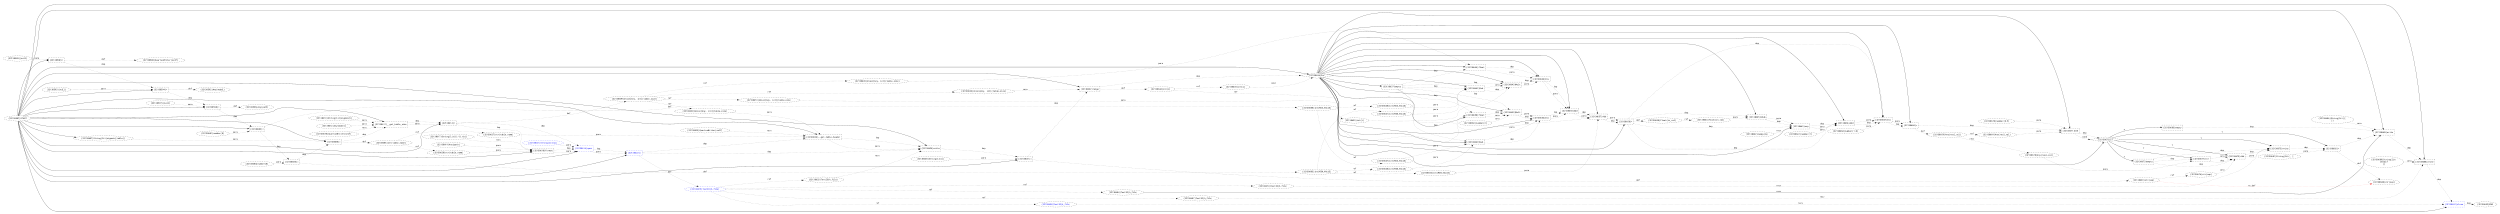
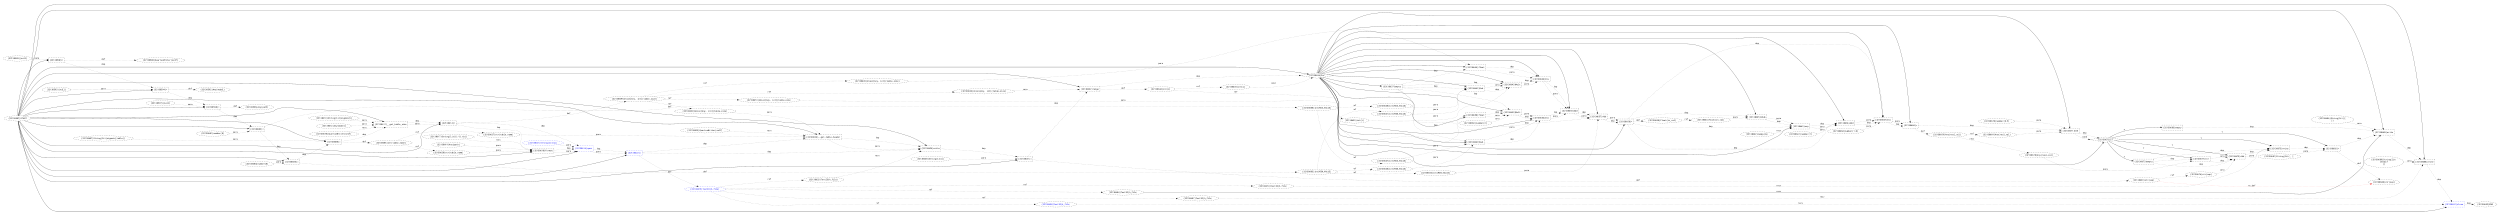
  digraph {
    fontname="Roboto Mono"
    rankdir=LR
    node [fontname="Roboto Mono" shape=ellipse style=dashed]
    edge [fontname="Roboto Mono" style=dotted]
    n1 [label="(32138668)=" shape=box]
    n2 [label="(32138659)Any(real_val)"]
    n3 [label="(32138671)GtE" shape=box]
    n4 [label="(32138678)Any(real_val)"]
    n5 [label="(32138669)Any(real_val)"]
    n6 [label="(32138672)If" shape=diamond]
    n7 [label="(32138653)Mult" shape=box]
    n8 [label="(32138654)Div" shape=box]
    n9 [label="(32138655)Add" shape=box]
    n10 [label="(32138623)TextIO(h_file)"]
    n11 [label="(32138624)write" shape=box]
    n12 [label="(32138631)=" shape=box]
    n13 [label="(32138620)str(table_name)"]
    n14 [label="(32138618)format" shape=box]
    n15 [color=blue fontcolor=blue label="(32138616)open" shape=box]
    n16 [label="(32138670)number(0.5)"]
    n17 [label="(32138594)=" shape=box]
    n18 [label="(32138592)Any(model)"]
    n19 [label="(32138598)=" shape=box]
    n20 [label="(32138602)=" shape=box]
    n21 [label="(32138596)Any(path)"]
    n22 [label="(32138689)String(lit(\n#endif\n))"]
    n23 [label="(32138688)write" shape=box]
    n24 [color=blue fontcolor=blue label="(32138691)close" shape=box]
    n25 [label="(32138644)float" shape=box]
    n26 [label="(32138646)Div" shape=box]
    n27 [label="(32138642)Sub" shape=box]
    n28 [label="(32138643)Mult" shape=box]
    n29 [label="(32138606)str(table_name)"]
    n30 [label="(32138627)str(table_name)"]
    n31 [label="(32138626)__get_table_header" shape=box]
    n32 [label="(32138685)write" shape=box]
    n33 [label="(32138588)QuartusWriter(self)"]
    n34 [label="(32138673)empty" shape=box]
    n35 [label="(32138679)Add" shape=box]
    n36 [label="(32138675)write" shape=box]
    n37 [label="(32138677)str" shape=box]
    n38 [label="(32138682)=" shape=box]
    n39 [label="(32138684)TextIO(h_file)"]
    n40 [label="(32138657)Add" shape=box]
    n41 [label="(32138658)=" shape=box]
    n42 [label="(32138666)Add" shape=box]
    n43 [label="(32138667)Div" shape=box]
    n44 [label="(32138665)USub" shape=box]
    n45 [label="(32138663)exp" shape=box]
    n46 [label="(32138638)float(in_val)"]
    n47 [color=black fontcolor=blue label="(32138690)TextIO(h_file)"]
    n48 [label="(32138692)END" shape=""]
    n49 [label="(32138610)QuartusWriter(self)"]
    n50 [label="(32138611)__get_table_size" shape=box]
    n51 [label="(32138614)=" shape=box]
    n52 [label="(32138589)(null)"]
    n53 [label="(32138590)=" shape=box]
    n54 [label="(32138629)str(sep)"]
    n55 [label="(32138632)range" shape=box]
    n56 [label="(32138680)str(sep)"]
    n57 [label="(32138676)str(sep)"]
    n58 [label="(32138636)For" shape=diamond]
    n59 [label="(32138634)int(i)"]
    n60 [color=blue fontcolor=blue label="(32138615)TextIO(h_file)"]
    n61 [label="(32138687)TextIO(h_file)"]
    n62 [label="(32138674)TextIO(h_file)"]
    n63 [label="(32138640)int(MAX_VALUE)"]
    n64 [label="(32138593)(null)"]
    n65 [label="(32138630)String(lit())"]
    n66 [label="(32138597)(null)"]
    n67 [label="(32138652)number(2)"]
    n68 [label="(32138647)int(MAX_VALUE)"]
    n69 [label="(32138649)Sub" shape=box]
    n70 [label="(32138609)Union[Any, int](table_size)"]
    n71 [label="(32138628)Union[Any, int](table_size)"]
    n72 [label="(32138651)Union[Any, int](table_size)"]
    n73 [label="(32138645)Union[Any, int](table_size)"]
    n74 [label="(32138633)Union[Any, int](table_size)"]
    n75 [label="(32138650)float" shape=box]
    n76 [label="(32138641)int(MIN_VALUE)"]
    n77 [color=blue fontcolor=blue label="(32138621)String(lit(w))"]
    n78 [color=blue fontcolor=blue label="(32138622)=" shape=box]
    n79 [label="(32138587)START" shape=""]
    n80 [label="(32138608)=" shape=box]
    n81 [label="(32138605)=" shape=box]
    n82 [label="(32138637)empty" shape=box]
    n83 [label="(32138603)int(MIN_VALUE)"]
    n84 [label="(32138600)int(MAX_VALUE)"]
    n85 [label="(32138617)String(lit({}/{}.tb))"]
    n86 [label="(32138686)String(lit(};\n))"]
    n87 [label="(32138639)int(i)"]
    n88 [label="(32138635)int(i)"]
    n89 [label="(32138625)QuartusWriter(self)"]
    n90 [label="(32138662)numpy(np)"]
    n91 [label="(32138683)empty" shape=box]
    n92 [label="(32138613)String(lit(sigmoid))"]
    n93 [label="(32138607)String(lit(sigmoid_table))"]
    n94 [label="(32138619)Any(path)"]
    n95 [label="(32138604)number(0)"]
    n96 [label="(32138660)number(1.0)"]
    n97 [label="(32138664)float(in_val)"]
    n98 [label="(32138601)number(8)"]
    n99 [label="(32138612)Any(model)"]
    n100 [label="(32138656)int(MIN_VALUE)"]
    n101 [label="(32138648)int(MIN_VALUE)"]
    n102 [label="(32138661)number(1)"]
    n103 [label="(32138681)String(lit(, ))"]
    n1 -> n2 [label=def]
    n1 -> n3 [label=dep]
    n2 -> n4 [label=recv]
    n2 -> n5 [label=ref]
    n3 -> n6 [label=dep]
    n3 -> n6 [label=cond]
    n4 -> n37 [label=para]
    n5 -> n3 [label=para]
    n6 -> n34 [label=T style=""]
    n6 -> n35 [label=T style=""]
    n6 -> n36 [label=T style=""]
    n6 -> n37 [label=T style=""]
    n6 -> n38 [label=T style=""]
    n6 -> n91 [label=F style=""]
    n7 -> n8 [label=dep]
    n7 -> n8 [label=para]
    n8 -> n9 [label=dep]
    n8 -> n9 [label=para]
    n9 -> n40 [label=dep]
    n9 -> n40 [label=para]
    n10 -> n11 [label=recv]
    n11 -> n12 [label=dep]
    n12 -> n54 [label=def]
    n12 -> n55 [label=dep]
    n13 -> n14 [label=para]
    n14 -> n15 [label=dep]
    n14 -> n15 [label=para]
    n15 -> n78 [label=dep]
    n15 -> n78 [label=para]
    n16 -> n3 [label=para]
    n17 -> n18 [label=def]
    n17 -> n19 [label=dep]
    n19 -> n20 [label=dep]
    n19 -> n21 [label=def]
    n20 -> n81 [label=dep]
    n20 -> n84 [label=def]
    n22 -> n23 [label=para]
    n23 -> n24 [label=dep]
    n24 -> n48 [label=dep]
    n25 -> n26 [label=dep]
    n25 -> n26 [label=para]
    n26 -> n9 [label=dep]
    n26 -> n9 [label=para]
    n27 -> n28 [label=dep]
    n27 -> n28 [label=para]
    n28 -> n26 [label=dep]
    n28 -> n26 [label=para]
    n29 -> n13 [label=ref]
    n29 -> n30 [label=ref]
    n30 -> n31 [label=para]
    n31 -> n11 [label=dep]
    n31 -> n11 [label=para]
    n32 -> n23 [label=dep]
    n34 -> n35 [label=dep]
    n34 -> n36 [label=dep]
    n34 -> n37 [label=dep]
    n35 -> n36 [label=dep]
    n35 -> n36 [label=para]
    n36 -> n38 [label=dep]
    n37 -> n35 [label=dep]
    n37 -> n35 [label=para]
    n38 -> n32 [label=dep]
    n38 -> n56 [label=def]
    n39 -> n32 [label=recv style=solid]
    n40 -> n41 [label=dep]
    n40 -> n41 [label=para]
    n41 -> n42 [label=dep]
    n41 -> n43 [label=dep]
    n41 -> n44 [label=dep]
    n41 -> n45 [label=dep]
    n41 -> n46 [label=def]
    n42 -> n43 [label=dep]
    n42 -> n43 [label=para]
    n43 -> n1 [label=dep]
    n43 -> n1 [label=para]
    n44 -> n45 [label=dep]
    n44 -> n45 [label=para]
    n45 -> n42 [label=dep]
    n45 -> n42 [label=para]
    n46 -> n97 [label=ref]
    n47 -> n24 [label=recv]
    n49 -> n50 [label=recv]
    n50 -> n51 [label=dep]
    n50 -> n51 [label=para]
    n51 -> n14 [label=dep]
    n51 -> n15 [label=dep]
    n51 -> n70 [label=def]
    n52 -> n53 [label=para]
    n53 -> n17 [label=dep]
    n53 -> n33 [label=def]
    n54 -> n56 [color=red label=re_def]
    n54 -> n57 [label=ref]
    n55 -> n58 [label=dep]
    n55 -> n59 [label=def]
    n57 -> n35 [label=para]
    n58 -> n1 [style=solid]
    n58 -> n3 [style=solid]
    n58 -> n6 [style=solid]
    n58 -> n7 [style=solid]
    n58 -> n8 [style=solid]
    n58 -> n9 [style=solid]
    n58 -> n25 [style=solid]
    n58 -> n26 [style=solid]
    n58 -> n27 [style=solid]
    n58 -> n28 [style=solid]
    n58 -> n40 [style=solid]
    n58 -> n41 [style=solid]
    n58 -> n42 [style=solid]
    n58 -> n43 [style=solid]
    n58 -> n44 [style=solid]
    n58 -> n45 [style=solid]
    n58 -> n69 [style=solid]
    n58 -> n75 [style=solid]
    n58 -> n82 [style=solid]
    n59 -> n87 [label=ref]
    n59 -> n88 [label=ref]
    n60 -> n10 [label=ref]
    n60 -> n39 [label=ref]
    n60 -> n47 [label=ref]
    n60 -> n61 [label=ref]
    n60 -> n62 [label=ref]
    n61 -> n23 [label=recv]
    n62 -> n36 [label=recv]
    n63 -> n27 [label=para]
    n64 -> n17 [label=para]
    n65 -> n12 [label=para]
    n66 -> n19 [label=para]
    n67 -> n7 [label=para]
    n68 -> n69 [label=para]
    n69 -> n8 [label=dep]
    n69 -> n8 [label=para]
    n70 -> n71 [label=ref]
    n70 -> n72 [label=ref]
    n70 -> n73 [label=ref]
    n70 -> n74 [label=ref]
    n71 -> n31 [label=para]
    n72 -> n75 [label=para]
    n73 -> n25 [label=para]
    n74 -> n55 [label=para]
    n75 -> n7 [label=dep]
    n75 -> n7 [label=para]
    n76 -> n27 [label=para]
    n77 -> n15 [label=para]
    n78 -> n11 [label=dep]
    n78 -> n31 [label=dep]
    n78 -> n60 [label=def]
    n79 -> n11 [style=solid]
    n79 -> n12 [style=solid]
    n79 -> n14 [style=solid]
    n79 -> n15 [style=solid]
    n79 -> n17 [style=solid]
    n79 -> n19 [style=solid]
    n79 -> n20 [style=solid]
    n79 -> n23 [style=solid]
    n79 -> n24 [style=solid]
    n79 -> n31 [style=solid]
    n79 -> n32 [style=solid]
    n79 -> n50 [style=solid]
    n79 -> n51 [style=solid]
    n79 -> n53 [style=solid]
    n79 -> n55 [style=solid]
    n79 -> n58 [style=solid]
    n79 -> n78 [style=solid]
    n79 -> n80 [style=solid]
-   n79 -> n93 [style=solid]
+   n79 -> n81 [style=solid]
    n80 -> n29 [label=def]
    n80 -> n50 [label=dep]
    n81 -> n80 [label=dep]
    n81 -> n83 [label=def]
    n82 -> n7 [label=dep]
    n82 -> n25 [label=dep]
    n82 -> n27 [label=dep]
    n82 -> n28 [label=dep]
    n82 -> n40 [label=dep]
    n82 -> n69 [label=dep]
-   n82 -> n75 [label=dep]
    n83 -> n76 [label=ref]
    n83 -> n100 [label=ref]
    n83 -> n101 [label=ref]
    n84 -> n63 [label=ref]
    n84 -> n68 [label=ref]
    n85 -> n14 [label=recv]
    n86 -> n32 [label=para]
    n87 -> n28 [label=para]
    n88 -> n58 [label=cond]
    n89 -> n31 [label=recv]
    n90 -> n45 [label=recv]
    n91 -> n32 [label=dep]
    n92 -> n50 [label=para]
    n93 -> n80 [label=para]
    n94 -> n14 [label=para]
    n95 -> n81 [label=para]
    n96 -> n43 [label=para]
    n97 -> n44 [label=para]
    n98 -> n20 [label=para]
    n99 -> n50 [label=para]
    n100 -> n40 [label=para]
    n101 -> n69 [label=para]
    n102 -> n42 [label=para]
    n103 -> n38 [label=para]
  }
